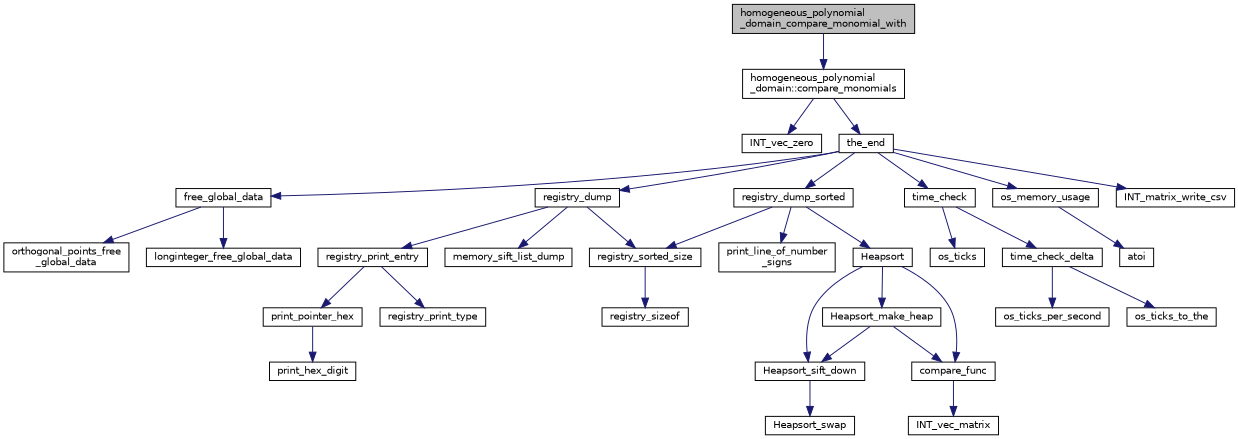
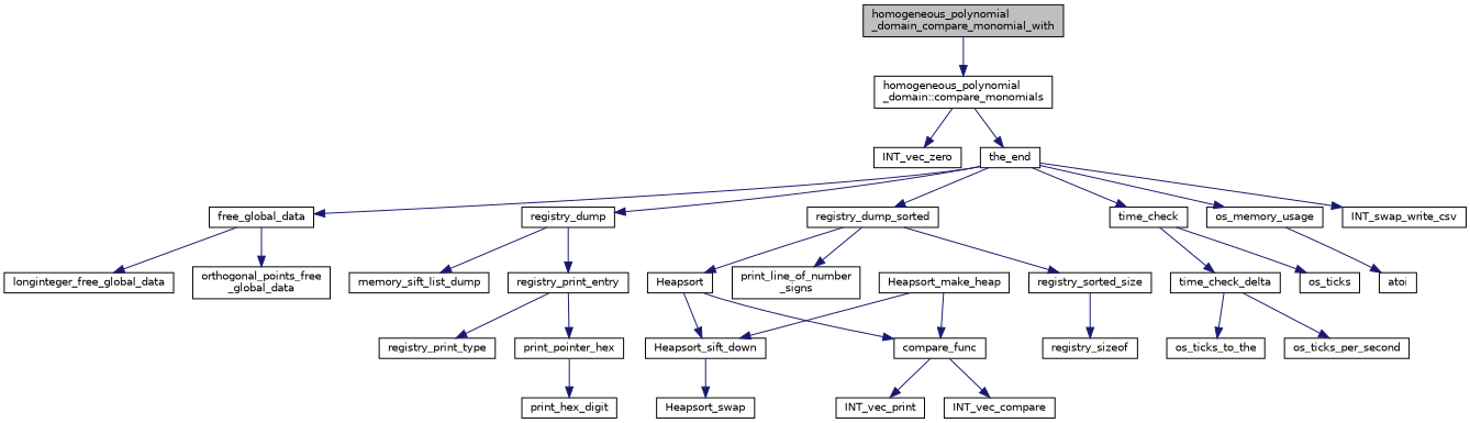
  digraph {
    rankdir=TB
    node [color=black fillcolor=white fontname=Helvetica fontsize=10 shape=record style=filled]
    edge [color=midnightblue fontname=Helvetica fontsize=10 labelfontname=Helvetica labelfontsize=10 style=solid]
    n1 [fillcolor=grey75 fontcolor=black height=0.2 label="homogeneous_polynomial\l_domain_compare_monomial_with" width=0.4]
    n2 [height=0.2 label="homogeneous_polynomial\l_domain::compare_monomials" width=0.4]
    n3 [height=0.2 label=INT_vec_zero width=0.4]
    n4 [height=0.2 label=the_end width=0.4]
    n5 [height=0.2 label=free_global_data width=0.4]
    n6 [height=0.2 label=registry_dump width=0.4]
    n7 [height=0.2 label=registry_dump_sorted width=0.4]
    n8 [height=0.2 label=time_check width=0.4]
    n9 [height=0.2 label=os_memory_usage width=0.4]
-   n10 [height=0.2 label=INT_matrix_write_csv width=0.4]
+   n10 [height=0.2 label=INT_swap_write_csv width=0.4]
    n11 [height=0.2 label="orthogonal_points_free\l_global_data" width=0.4]
    n12 [height=0.2 label=longinteger_free_global_data width=0.4]
    n13 [height=0.2 label=registry_print_entry width=0.4]
    n14 [height=0.2 label=registry_sorted_size width=0.4]
    n15 [height=0.2 label=memory_sift_list_dump width=0.4]
    n16 [height=0.2 label="print_line_of_number\l_signs" width=0.4]
    n17 [height=0.2 label=Heapsort width=0.4]
    n18 [height=0.2 label=os_ticks width=0.4]
    n19 [height=0.2 label=time_check_delta width=0.4]
    n20 [height=0.2 label=atoi width=0.4]
    n21 [height=0.2 label=print_pointer_hex width=0.4]
    n22 [height=0.2 label=registry_print_type width=0.4]
    n23 [height=0.2 label=registry_sizeof width=0.4]
    n24 [height=0.2 label=print_hex_digit width=0.4]
    n25 [height=0.2 label=Heapsort_make_heap width=0.4]
    n26 [height=0.2 label=Heapsort_sift_down width=0.4]
    n27 [height=0.2 label=compare_func width=0.4]
    n28 [height=0.2 label=Heapsort_swap width=0.4]
-   n29 [height=0.2 label=INT_vec_matrix width=0.4]
+   n29 [height=0.2 label=INT_vec_compare width=0.4]
+   n30 [height=0.2 label=INT_vec_print width=0.4]
    n31 [height=0.2 label=os_ticks_per_second width=0.4]
    n32 [height=0.2 label=os_ticks_to_the width=0.4]
    n1 -> n2
    n2 -> n3
    n2 -> n4
    n4 -> n5
    n4 -> n6
    n4 -> n7
    n4 -> n8
    n4 -> n9
    n4 -> n10
    n5 -> n11
    n5 -> n12
    n6 -> n13
-   n6 -> n14
    n6 -> n15
    n7 -> n14
    n7 -> n16
    n7 -> n17
    n8 -> n18
    n8 -> n19
    n9 -> n20
    n13 -> n21
    n13 -> n22
    n14 -> n23
-   n17 -> n25
    n17 -> n26
    n17 -> n27
    n19 -> n31
    n19 -> n32
    n21 -> n24
    n25 -> n26
    n25 -> n27
    n26 -> n28
    n27 -> n29
+   n27 -> n30
  }
